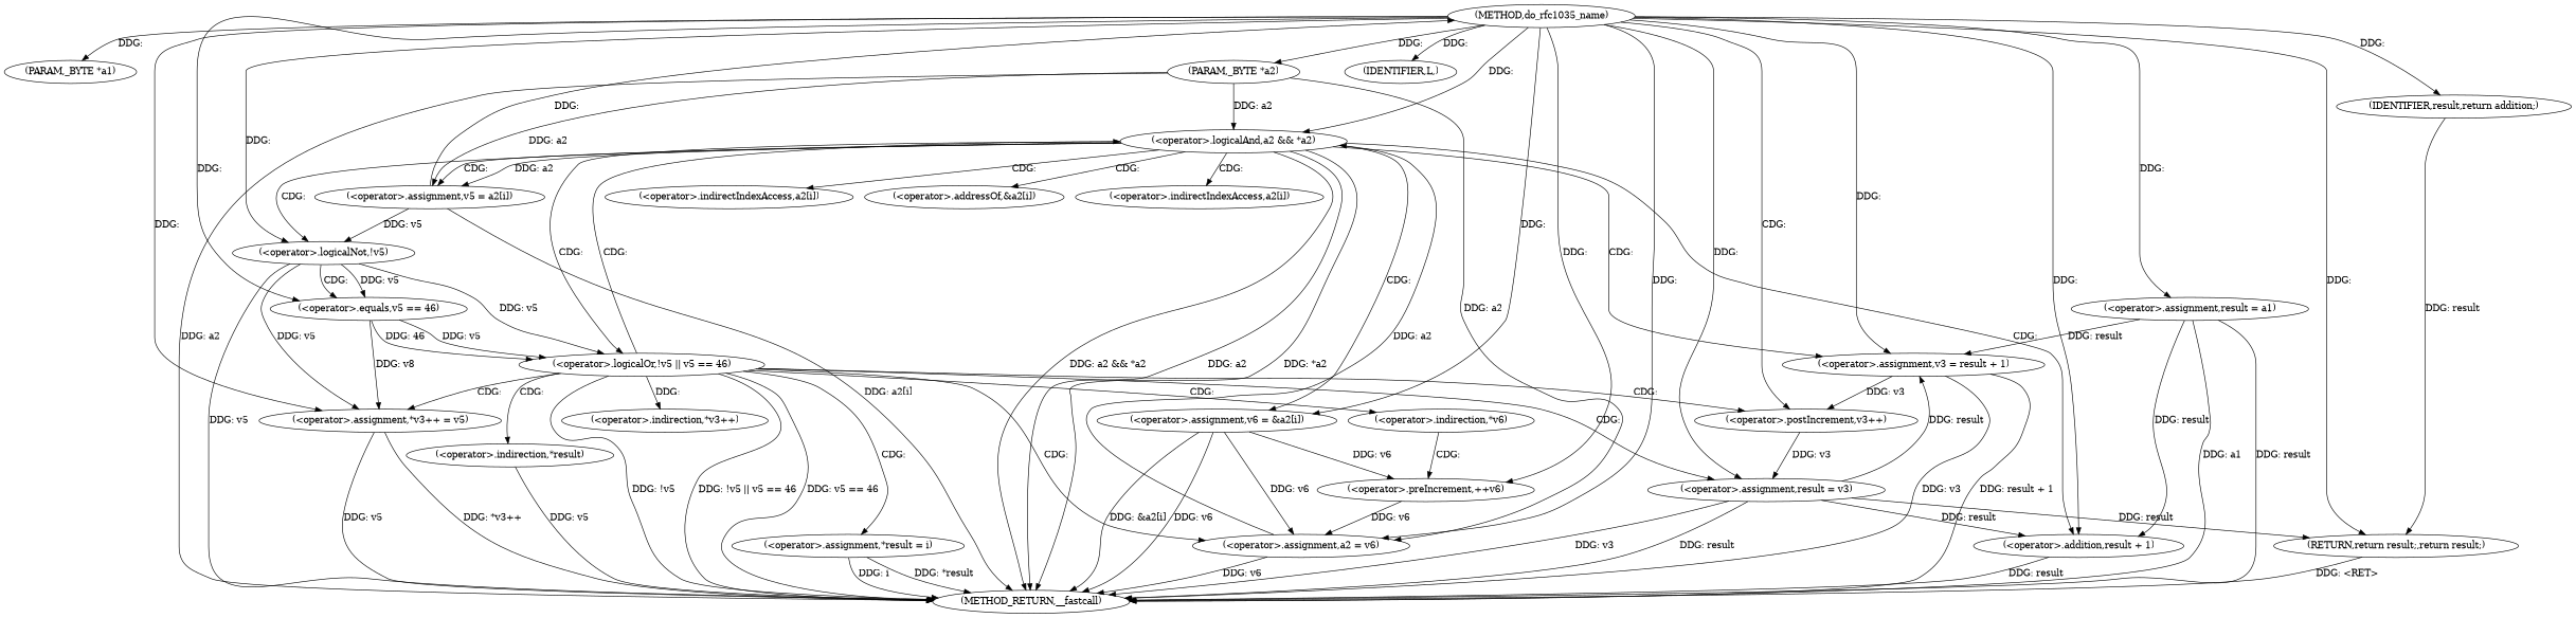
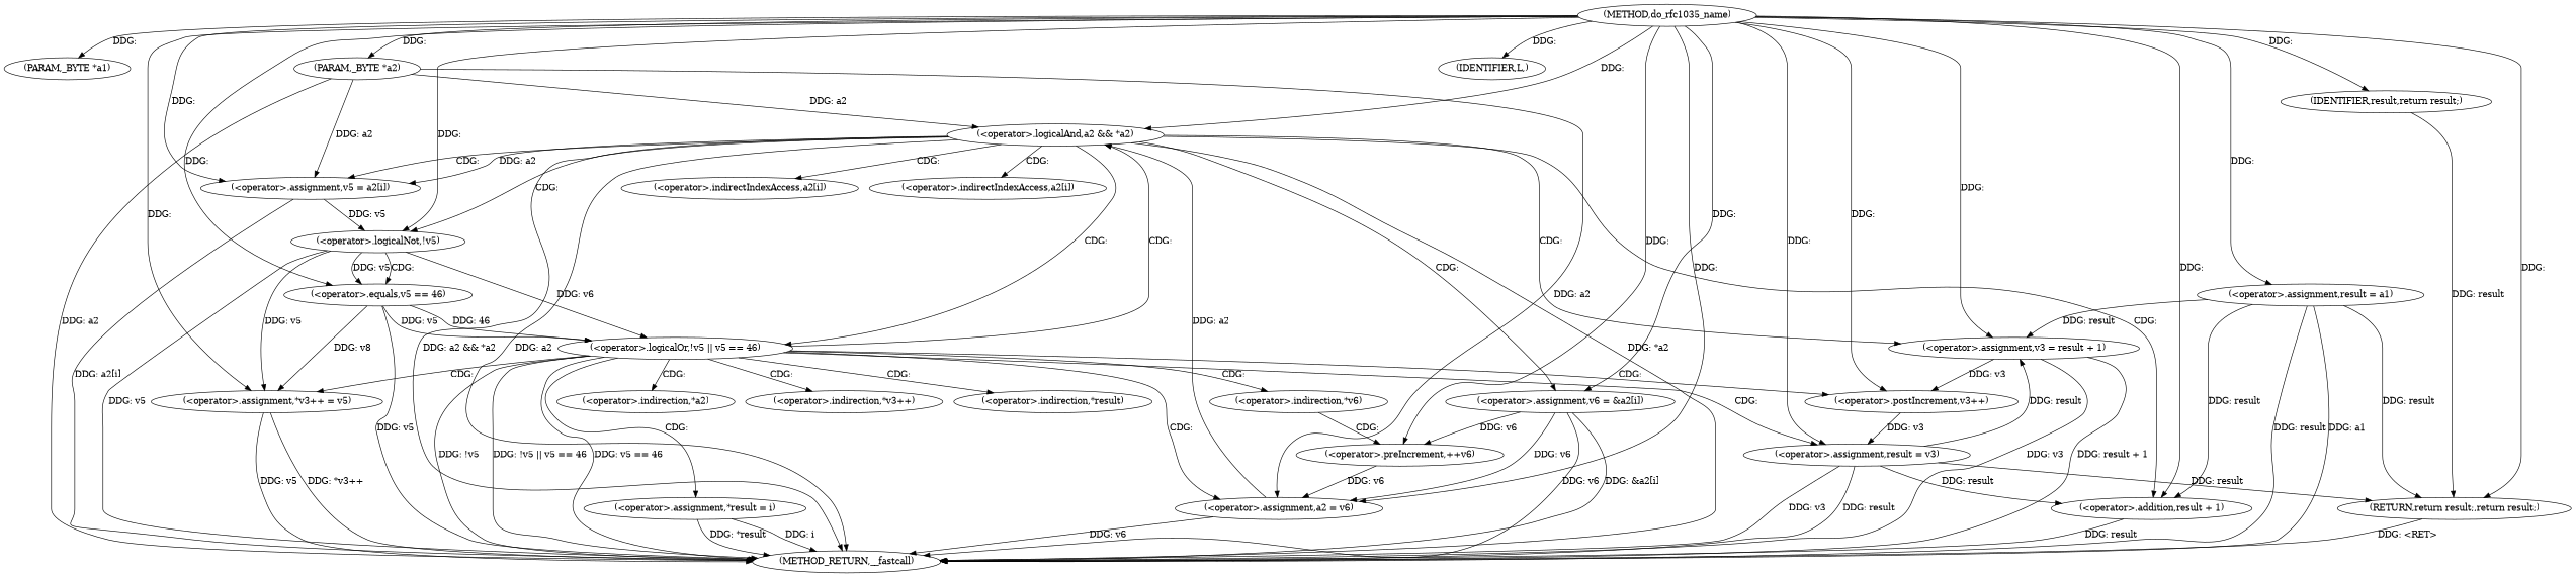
  digraph {
    n1 [label="(METHOD,do_rfc1035_name)"]
    n2 [label="(PARAM,_BYTE *a1)"]
    n3 [label="(PARAM,_BYTE *a2)"]
    n4 [label="(<operator>.assignment,result = a1)"]
    n5 [label="(<operator>.logicalAnd,a2 && *a2)"]
    n6 [label="(<operator>.assignment,v3 = result + 1)"]
    n7 [label="(<operator>.addition,result + 1)"]
    n8 [label="(IDENTIFIER,L,)"]
    n9 [label="(<operator>.assignment,v5 = a2[i])"]
    n10 [label="(<operator>.assignment,v6 = &a2[i])"]
    n11 [label="(<operator>.logicalNot,!v5)"]
    n12 [label="(<operator>.equals,v5 == 46)"]
    n13 [label="(<operator>.assignment,*v3++ = v5)"]
    n14 [label="(<operator>.postIncrement,v3++)"]
    n15 [label="(<operator>.preIncrement,++v6)"]
    n16 [label="(<operator>.assignment,a2 = v6)"]
    n17 [label="(<operator>.assignment,result = v3)"]
    n18 [label="(RETURN,return result;,return result;)"]
-   n19 [label="(IDENTIFIER,result,return addition;)"]
+   n19 [label="(IDENTIFIER,result,return result;)"]
    n20 [label="(METHOD_RETURN,__fastcall)"]
    n21 [label="(<operator>.logicalOr,!v5 || v5 == 46)"]
    n22 [label="(<operator>.indirectIndexAccess,a2[i])"]
-   n23 [label="(<operator>.addressOf,&a2[i])"]
    n24 [label="(<operator>.indirectIndexAccess,a2[i])"]
    n25 [label="(<operator>.assignment,*result = i)"]
+   n26 [label="(<operator>.indirection,*a2)"]
    n27 [label="(<operator>.indirection,*v3++)"]
    n28 [label="(<operator>.indirection,*result)"]
    n29 [label="(<operator>.indirection,*v6)"]
    n1 -> n2 [label="DDG: "]
    n1 -> n3 [label="DDG: "]
    n1 -> n4 [label="DDG: "]
    n1 -> n5 [label="DDG: "]
    n1 -> n6 [label="DDG: "]
    n1 -> n7 [label="DDG: "]
    n1 -> n8 [label="DDG: "]
-   n9 -> n1 [label="DDG: "]
+   n1 -> n9 [label="DDG: "]
    n1 -> n10 [label="DDG: "]
    n1 -> n11 [label="DDG: "]
    n1 -> n12 [label="DDG: "]
    n1 -> n13 [label="DDG: "]
-   n1 -> n14 [label="CDG: "]
+   n1 -> n14 [label="DDG: "]
    n1 -> n15 [label="DDG: "]
    n1 -> n16 [label="DDG: "]
    n1 -> n17 [label="DDG: "]
    n1 -> n18 [label="DDG: "]
    n1 -> n19 [label="DDG: "]
    n3 -> n5 [label="DDG: a2"]
    n3 -> n9 [label="DDG: a2"]
    n3 -> n16 [label="DDG: a2"]
    n3 -> n20 [label="DDG: a2"]
    n4 -> n6 [label="DDG: result"]
    n4 -> n7 [label="DDG: result"]
+   n4 -> n18 [label="DDG: result"]
    n4 -> n20 [label="DDG: a1"]
    n4 -> n20 [label="DDG: result"]
    n5 -> n6 [label="CDG: "]
    n5 -> n7 [label="CDG: "]
    n5 -> n9 [label="DDG: a2"]
    n5 -> n9 [label="CDG: "]
    n5 -> n10 [label="CDG: "]
    n5 -> n11 [label="CDG: "]
    n5 -> n20 [label="DDG: a2 && *a2"]
    n5 -> n20 [label="DDG: a2"]
    n5 -> n20 [label="DDG: *a2"]
    n5 -> n21 [label="CDG: "]
    n5 -> n22 [label="CDG: "]
-   n5 -> n23 [label="CDG: "]
    n5 -> n24 [label="CDG: "]
    n6 -> n14 [label="DDG: v3"]
    n6 -> n20 [label="DDG: result + 1"]
    n6 -> n20 [label="DDG: v3"]
    n7 -> n20 [label="DDG: result"]
    n9 -> n11 [label="DDG: v5"]
    n9 -> n20 [label="DDG: a2[i]"]
    n10 -> n15 [label="DDG: v6"]
    n10 -> n16 [label="DDG: v6"]
    n10 -> n20 [label="DDG: v6"]
    n10 -> n20 [label="DDG: &a2[i]"]
    n11 -> n12 [label="DDG: v5"]
    n11 -> n12 [label="CDG: "]
    n11 -> n13 [label="DDG: v5"]
    n11 -> n20 [label="DDG: v5"]
-   n11 -> n21 [label="DDG: v5"]
+   n11 -> n21 [label="DDG: v6"]
    n12 -> n13 [label="DDG: v8"]
-   n28 -> n20 [label="DDG: v5"]
+   n12 -> n20 [label="DDG: v5"]
    n12 -> n21 [label="DDG: v5"]
    n12 -> n21 [label="DDG: 46"]
    n13 -> n20 [label="DDG: v5"]
    n13 -> n20 [label="DDG: *v3++"]
    n14 -> n17 [label="DDG: v3"]
    n15 -> n16 [label="DDG: v6"]
    n16 -> n5 [label="DDG: a2"]
    n16 -> n20 [label="DDG: v6"]
    n17 -> n6 [label="DDG: result"]
    n17 -> n7 [label="DDG: result"]
    n17 -> n18 [label="DDG: result"]
    n17 -> n20 [label="DDG: v3"]
    n17 -> n20 [label="DDG: result"]
    n18 -> n20 [label="DDG: <RET>"]
    n19 -> n18 [label="DDG: result"]
    n21 -> n5 [label="CDG: "]
    n21 -> n13 [label="CDG: "]
    n21 -> n14 [label="CDG: "]
    n21 -> n16 [label="CDG: "]
    n21 -> n17 [label="CDG: "]
    n21 -> n20 [label="DDG: !v5"]
    n21 -> n20 [label="DDG: !v5 || v5 == 46"]
    n21 -> n20 [label="DDG: v5 == 46"]
    n21 -> n25 [label="CDG: "]
-   n21 -> n27 [label="DDG: "]
+   n21 -> n26 [label="CDG: "]
+   n21 -> n27 [label="CDG: "]
    n21 -> n28 [label="CDG: "]
    n21 -> n29 [label="CDG: "]
    n25 -> n20 [label="DDG: *result"]
    n25 -> n20 [label="DDG: i"]
    n29 -> n15 [label="CDG: "]
  }
